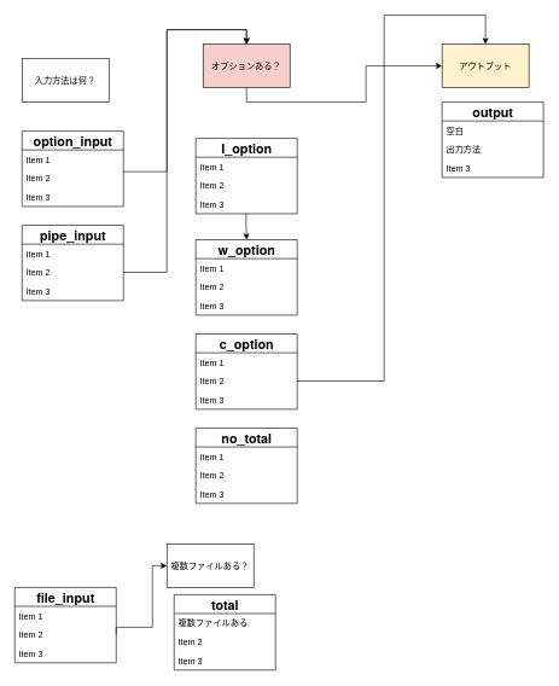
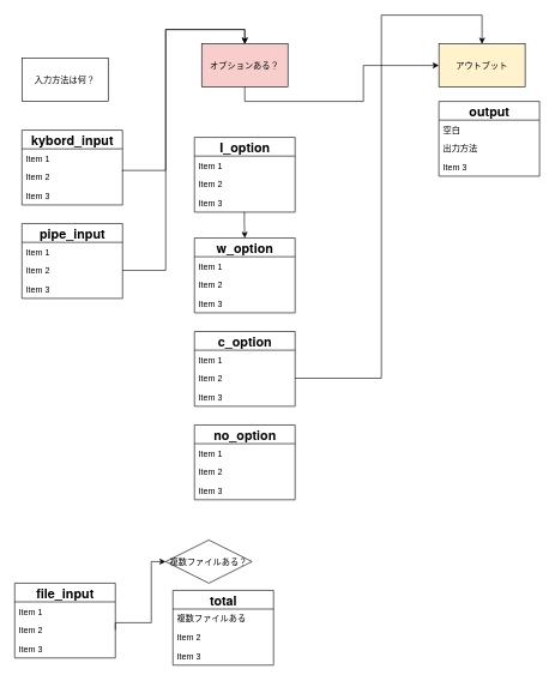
  <mxCell id="0" />
  <mxCell id="1" parent="0" />
- <mxCell id="2" value="&lt;p style=&quot;margin: 0px; font-variant-numeric: normal; font-variant-east-asian: normal; font-variant-alternates: normal; font-size-adjust: none; font-kerning: auto; font-optical-sizing: auto; font-feature-settings: normal; font-variation-settings: normal; font-variant-position: normal; font-variant-emoji: normal; font-stretch: normal; font-size: 18px; line-height: normal; font-family: &amp;quot;Helvetica Neue&amp;quot;; text-align: start; text-wrap-mode: wrap;&quot; class=&quot;p1&quot;&gt;&lt;b&gt;option_input&lt;/b&gt;&lt;/p&gt;" style="swimlane;fontStyle=0;childLayout=stackLayout;horizontal=1;startSize=26;fillColor=none;horizontalStack=0;resizeParent=1;resizeParentMax=0;resizeLast=0;collapsible=1;marginBottom=0;html=1;" parent="1" vertex="1"><mxGeometry x="30" y="180" width="140" height="104" as="geometry" /></mxCell>
+ <mxCell id="2" value="&lt;p style=&quot;margin: 0px; font-variant-numeric: normal; font-variant-east-asian: normal; font-variant-alternates: normal; font-size-adjust: none; font-kerning: auto; font-optical-sizing: auto; font-feature-settings: normal; font-variation-settings: normal; font-variant-position: normal; font-variant-emoji: normal; font-stretch: normal; font-size: 18px; line-height: normal; font-family: &amp;quot;Helvetica Neue&amp;quot;; text-align: start; text-wrap-mode: wrap;&quot; class=&quot;p1&quot;&gt;&lt;b&gt;kybord_input&lt;/b&gt;&lt;/p&gt;" style="swimlane;fontStyle=0;childLayout=stackLayout;horizontal=1;startSize=26;fillColor=none;horizontalStack=0;resizeParent=1;resizeParentMax=0;resizeLast=0;collapsible=1;marginBottom=0;html=1;" parent="1" vertex="1"><mxGeometry x="30" y="180" width="140" height="104" as="geometry" /></mxCell>
  <mxCell id="3" value="Item 1" style="text;strokeColor=none;fillColor=none;align=left;verticalAlign=top;spacingLeft=4;spacingRight=4;overflow=hidden;rotatable=0;points=[[0,0.5],[1,0.5]];portConstraint=eastwest;whiteSpace=wrap;html=1;" parent="2" vertex="1"><mxGeometry y="26" width="140" height="26" as="geometry" /></mxCell>
  <mxCell id="4" value="Item 2" style="text;strokeColor=none;fillColor=none;align=left;verticalAlign=top;spacingLeft=4;spacingRight=4;overflow=hidden;rotatable=0;points=[[0,0.5],[1,0.5]];portConstraint=eastwest;whiteSpace=wrap;html=1;" parent="2" vertex="1"><mxGeometry y="52" width="140" height="26" as="geometry" /></mxCell>
  <mxCell id="5" value="Item 3" style="text;strokeColor=none;fillColor=none;align=left;verticalAlign=top;spacingLeft=4;spacingRight=4;overflow=hidden;rotatable=0;points=[[0,0.5],[1,0.5]];portConstraint=eastwest;whiteSpace=wrap;html=1;" parent="2" vertex="1"><mxGeometry y="78" width="140" height="26" as="geometry" /></mxCell>
  <mxCell id="6" value="&lt;p style=&quot;margin: 0px; font-variant-numeric: normal; font-variant-east-asian: normal; font-variant-alternates: normal; font-size-adjust: none; font-kerning: auto; font-optical-sizing: auto; font-feature-settings: normal; font-variation-settings: normal; font-variant-position: normal; font-variant-emoji: normal; font-stretch: normal; font-size: 18px; line-height: normal; font-family: &amp;quot;Helvetica Neue&amp;quot;; text-align: start; text-wrap-mode: wrap;&quot; class=&quot;p1&quot;&gt;&lt;b&gt;pipe_input&lt;/b&gt;&lt;/p&gt;" style="swimlane;fontStyle=0;childLayout=stackLayout;horizontal=1;startSize=26;fillColor=none;horizontalStack=0;resizeParent=1;resizeParentMax=0;resizeLast=0;collapsible=1;marginBottom=0;html=1;" parent="1" vertex="1"><mxGeometry x="30" y="310" width="140" height="104" as="geometry" /></mxCell>
  <mxCell id="7" value="Item 1" style="text;strokeColor=none;fillColor=none;align=left;verticalAlign=top;spacingLeft=4;spacingRight=4;overflow=hidden;rotatable=0;points=[[0,0.5],[1,0.5]];portConstraint=eastwest;whiteSpace=wrap;html=1;" parent="6" vertex="1"><mxGeometry y="26" width="140" height="26" as="geometry" /></mxCell>
  <mxCell id="8" value="Item 2" style="text;strokeColor=none;fillColor=none;align=left;verticalAlign=top;spacingLeft=4;spacingRight=4;overflow=hidden;rotatable=0;points=[[0,0.5],[1,0.5]];portConstraint=eastwest;whiteSpace=wrap;html=1;" parent="6" vertex="1"><mxGeometry y="52" width="140" height="26" as="geometry" /></mxCell>
  <mxCell id="9" value="Item 3" style="text;strokeColor=none;fillColor=none;align=left;verticalAlign=top;spacingLeft=4;spacingRight=4;overflow=hidden;rotatable=0;points=[[0,0.5],[1,0.5]];portConstraint=eastwest;whiteSpace=wrap;html=1;" parent="6" vertex="1"><mxGeometry y="78" width="140" height="26" as="geometry" /></mxCell>
  <mxCell id="10" value="&lt;p style=&quot;margin: 0px; font-variant-numeric: normal; font-variant-east-asian: normal; font-variant-alternates: normal; font-size-adjust: none; font-kerning: auto; font-optical-sizing: auto; font-feature-settings: normal; font-variation-settings: normal; font-variant-position: normal; font-variant-emoji: normal; font-stretch: normal; font-size: 18px; line-height: normal; font-family: &amp;quot;Helvetica Neue&amp;quot;; text-align: start; text-wrap-mode: wrap;&quot; class=&quot;p1&quot;&gt;&lt;b&gt;file_input&lt;/b&gt;&lt;/p&gt;" style="swimlane;fontStyle=0;childLayout=stackLayout;horizontal=1;startSize=26;fillColor=none;horizontalStack=0;resizeParent=1;resizeParentMax=0;resizeLast=0;collapsible=1;marginBottom=0;html=1;" parent="1" vertex="1"><mxGeometry x="20" y="810" width="140" height="104" as="geometry" /></mxCell>
  <mxCell id="11" value="Item 1" style="text;strokeColor=none;fillColor=none;align=left;verticalAlign=top;spacingLeft=4;spacingRight=4;overflow=hidden;rotatable=0;points=[[0,0.5],[1,0.5]];portConstraint=eastwest;whiteSpace=wrap;html=1;" parent="10" vertex="1"><mxGeometry y="26" width="140" height="26" as="geometry" /></mxCell>
  <mxCell id="12" value="Item 2" style="text;strokeColor=none;fillColor=none;align=left;verticalAlign=top;spacingLeft=4;spacingRight=4;overflow=hidden;rotatable=0;points=[[0,0.5],[1,0.5]];portConstraint=eastwest;whiteSpace=wrap;html=1;" parent="10" vertex="1"><mxGeometry y="52" width="140" height="26" as="geometry" /></mxCell>
  <mxCell id="13" value="Item 3" style="text;strokeColor=none;fillColor=none;align=left;verticalAlign=top;spacingLeft=4;spacingRight=4;overflow=hidden;rotatable=0;points=[[0,0.5],[1,0.5]];portConstraint=eastwest;whiteSpace=wrap;html=1;" parent="10" vertex="1"><mxGeometry y="78" width="140" height="26" as="geometry" /></mxCell>
  <mxCell id="14" value="&lt;p style=&quot;margin: 0px; font-variant-numeric: normal; font-variant-east-asian: normal; font-variant-alternates: normal; font-size-adjust: none; font-kerning: auto; font-optical-sizing: auto; font-feature-settings: normal; font-variation-settings: normal; font-variant-position: normal; font-variant-emoji: normal; font-stretch: normal; font-size: 18px; line-height: normal; font-family: &amp;quot;Helvetica Neue&amp;quot;; text-align: start; text-wrap-mode: wrap;&quot; class=&quot;p1&quot;&gt;&lt;b&gt;w_&lt;/b&gt;&lt;b style=&quot;background-color: transparent; color: light-dark(rgb(0, 0, 0), rgb(255, 255, 255));&quot;&gt;option&lt;/b&gt;&lt;/p&gt;" style="swimlane;fontStyle=0;childLayout=stackLayout;horizontal=1;startSize=26;fillColor=none;horizontalStack=0;resizeParent=1;resizeParentMax=0;resizeLast=0;collapsible=1;marginBottom=0;html=1;" parent="1" vertex="1"><mxGeometry x="270" y="330" width="140" height="104" as="geometry" /></mxCell>
  <mxCell id="15" value="Item 1" style="text;strokeColor=none;fillColor=none;align=left;verticalAlign=top;spacingLeft=4;spacingRight=4;overflow=hidden;rotatable=0;points=[[0,0.5],[1,0.5]];portConstraint=eastwest;whiteSpace=wrap;html=1;" parent="14" vertex="1"><mxGeometry y="26" width="140" height="26" as="geometry" /></mxCell>
  <mxCell id="16" value="Item 2" style="text;strokeColor=none;fillColor=none;align=left;verticalAlign=top;spacingLeft=4;spacingRight=4;overflow=hidden;rotatable=0;points=[[0,0.5],[1,0.5]];portConstraint=eastwest;whiteSpace=wrap;html=1;" parent="14" vertex="1"><mxGeometry y="52" width="140" height="26" as="geometry" /></mxCell>
  <mxCell id="17" value="Item 3" style="text;strokeColor=none;fillColor=none;align=left;verticalAlign=top;spacingLeft=4;spacingRight=4;overflow=hidden;rotatable=0;points=[[0,0.5],[1,0.5]];portConstraint=eastwest;whiteSpace=wrap;html=1;" parent="14" vertex="1"><mxGeometry y="78" width="140" height="26" as="geometry" /></mxCell>
  <mxCell id="18" value="" style="edgeStyle=orthogonalEdgeStyle;rounded=0;orthogonalLoop=1;jettySize=auto;html=1;entryX=0.5;entryY=0;entryDx=0;entryDy=0;exitX=0.496;exitY=0.981;exitDx=0;exitDy=0;exitPerimeter=0;" edge="1" parent="1" source="23" target="14"><mxGeometry relative="1" as="geometry"><mxPoint x="340" y="300" as="sourcePoint" /><mxPoint x="560" y="242" as="targetPoint" /><Array as="points"><mxPoint x="339" y="310" /><mxPoint x="340" y="310" /></Array></mxGeometry></mxCell>
  <mxCell id="19" style="edgeStyle=orthogonalEdgeStyle;rounded=0;orthogonalLoop=1;jettySize=auto;html=1;exitX=0.993;exitY=0.154;exitDx=0;exitDy=0;exitPerimeter=0;entryX=0.5;entryY=0;entryDx=0;entryDy=0;" edge="1" parent="1" source="4" target="33"><mxGeometry relative="1" as="geometry"><mxPoint x="340" y="50" as="targetPoint" /><Array as="points"><mxPoint x="230" y="236" /><mxPoint x="230" y="40" /><mxPoint x="340" y="40" /></Array></mxGeometry></mxCell>
  <mxCell id="20" value="&lt;p style=&quot;margin: 0px; font-variant-numeric: normal; font-variant-east-asian: normal; font-variant-alternates: normal; font-size-adjust: none; font-kerning: auto; font-optical-sizing: auto; font-feature-settings: normal; font-variation-settings: normal; font-variant-position: normal; font-variant-emoji: normal; font-stretch: normal; font-size: 18px; line-height: normal; font-family: &amp;quot;Helvetica Neue&amp;quot;; text-align: start; text-wrap-mode: wrap;&quot; class=&quot;p1&quot;&gt;&lt;b&gt;I_&lt;/b&gt;&lt;b style=&quot;background-color: transparent; color: light-dark(rgb(0, 0, 0), rgb(255, 255, 255));&quot;&gt;option&lt;/b&gt;&lt;/p&gt;" style="swimlane;fontStyle=0;childLayout=stackLayout;horizontal=1;startSize=26;fillColor=none;horizontalStack=0;resizeParent=1;resizeParentMax=0;resizeLast=0;collapsible=1;marginBottom=0;html=1;" parent="1" vertex="1"><mxGeometry x="270" y="190" width="140" height="104" as="geometry" /></mxCell>
  <mxCell id="21" value="Item 1" style="text;strokeColor=none;fillColor=none;align=left;verticalAlign=top;spacingLeft=4;spacingRight=4;overflow=hidden;rotatable=0;points=[[0,0.5],[1,0.5]];portConstraint=eastwest;whiteSpace=wrap;html=1;" parent="20" vertex="1"><mxGeometry y="26" width="140" height="26" as="geometry" /></mxCell>
  <mxCell id="22" value="Item 2" style="text;strokeColor=none;fillColor=none;align=left;verticalAlign=top;spacingLeft=4;spacingRight=4;overflow=hidden;rotatable=0;points=[[0,0.5],[1,0.5]];portConstraint=eastwest;whiteSpace=wrap;html=1;" parent="20" vertex="1"><mxGeometry y="52" width="140" height="26" as="geometry" /></mxCell>
  <mxCell id="23" value="Item 3" style="text;strokeColor=none;fillColor=none;align=left;verticalAlign=top;spacingLeft=4;spacingRight=4;overflow=hidden;rotatable=0;points=[[0,0.5],[1,0.5]];portConstraint=eastwest;whiteSpace=wrap;html=1;" parent="20" vertex="1"><mxGeometry y="78" width="140" height="26" as="geometry" /></mxCell>
  <mxCell id="24" value="&lt;p style=&quot;margin: 0px; font-variant-numeric: normal; font-variant-east-asian: normal; font-variant-alternates: normal; font-size-adjust: none; font-kerning: auto; font-optical-sizing: auto; font-feature-settings: normal; font-variation-settings: normal; font-variant-position: normal; font-variant-emoji: normal; font-stretch: normal; font-size: 18px; line-height: normal; font-family: &amp;quot;Helvetica Neue&amp;quot;; text-align: start; text-wrap-mode: wrap;&quot; class=&quot;p1&quot;&gt;&lt;b&gt;c_&lt;/b&gt;&lt;b style=&quot;background-color: transparent; color: light-dark(rgb(0, 0, 0), rgb(255, 255, 255));&quot;&gt;option&lt;/b&gt;&lt;/p&gt;" style="swimlane;fontStyle=0;childLayout=stackLayout;horizontal=1;startSize=26;fillColor=none;horizontalStack=0;resizeParent=1;resizeParentMax=0;resizeLast=0;collapsible=1;marginBottom=0;html=1;" parent="1" vertex="1"><mxGeometry x="270" y="460" width="140" height="104" as="geometry" /></mxCell>
  <mxCell id="25" value="Item 1" style="text;strokeColor=none;fillColor=none;align=left;verticalAlign=top;spacingLeft=4;spacingRight=4;overflow=hidden;rotatable=0;points=[[0,0.5],[1,0.5]];portConstraint=eastwest;whiteSpace=wrap;html=1;" parent="24" vertex="1"><mxGeometry y="26" width="140" height="26" as="geometry" /></mxCell>
  <mxCell id="26" value="Item 2" style="text;strokeColor=none;fillColor=none;align=left;verticalAlign=top;spacingLeft=4;spacingRight=4;overflow=hidden;rotatable=0;points=[[0,0.5],[1,0.5]];portConstraint=eastwest;whiteSpace=wrap;html=1;" parent="24" vertex="1"><mxGeometry y="52" width="140" height="26" as="geometry" /></mxCell>
  <mxCell id="27" value="Item 3" style="text;strokeColor=none;fillColor=none;align=left;verticalAlign=top;spacingLeft=4;spacingRight=4;overflow=hidden;rotatable=0;points=[[0,0.5],[1,0.5]];portConstraint=eastwest;whiteSpace=wrap;html=1;" parent="24" vertex="1"><mxGeometry y="78" width="140" height="26" as="geometry" /></mxCell>
- <mxCell id="28" value="&lt;p style=&quot;margin: 0px; font-variant-numeric: normal; font-variant-east-asian: normal; font-variant-alternates: normal; font-size-adjust: none; font-kerning: auto; font-optical-sizing: auto; font-feature-settings: normal; font-variation-settings: normal; font-variant-position: normal; font-variant-emoji: normal; font-stretch: normal; font-size: 18px; line-height: normal; font-family: &amp;quot;Helvetica Neue&amp;quot;; text-align: start; text-wrap-mode: wrap;&quot; class=&quot;p1&quot;&gt;&lt;b&gt;no_&lt;/b&gt;&lt;b style=&quot;background-color: transparent; color: light-dark(rgb(0, 0, 0), rgb(255, 255, 255));&quot;&gt;total&lt;/b&gt;&lt;/p&gt;" style="swimlane;fontStyle=0;childLayout=stackLayout;horizontal=1;startSize=26;fillColor=none;horizontalStack=0;resizeParent=1;resizeParentMax=0;resizeLast=0;collapsible=1;marginBottom=0;html=1;" parent="1" vertex="1"><mxGeometry x="270" y="590" width="140" height="104" as="geometry" /></mxCell>
+ <mxCell id="28" value="&lt;p style=&quot;margin: 0px; font-variant-numeric: normal; font-variant-east-asian: normal; font-variant-alternates: normal; font-size-adjust: none; font-kerning: auto; font-optical-sizing: auto; font-feature-settings: normal; font-variation-settings: normal; font-variant-position: normal; font-variant-emoji: normal; font-stretch: normal; font-size: 18px; line-height: normal; font-family: &amp;quot;Helvetica Neue&amp;quot;; text-align: start; text-wrap-mode: wrap;&quot; class=&quot;p1&quot;&gt;&lt;b&gt;no_&lt;/b&gt;&lt;b style=&quot;background-color: transparent; color: light-dark(rgb(0, 0, 0), rgb(255, 255, 255));&quot;&gt;option&lt;/b&gt;&lt;/p&gt;" style="swimlane;fontStyle=0;childLayout=stackLayout;horizontal=1;startSize=26;fillColor=none;horizontalStack=0;resizeParent=1;resizeParentMax=0;resizeLast=0;collapsible=1;marginBottom=0;html=1;" parent="1" vertex="1"><mxGeometry x="270" y="590" width="140" height="104" as="geometry" /></mxCell>
  <mxCell id="29" value="Item 1" style="text;strokeColor=none;fillColor=none;align=left;verticalAlign=top;spacingLeft=4;spacingRight=4;overflow=hidden;rotatable=0;points=[[0,0.5],[1,0.5]];portConstraint=eastwest;whiteSpace=wrap;html=1;" parent="28" vertex="1"><mxGeometry y="26" width="140" height="26" as="geometry" /></mxCell>
  <mxCell id="30" value="Item 2" style="text;strokeColor=none;fillColor=none;align=left;verticalAlign=top;spacingLeft=4;spacingRight=4;overflow=hidden;rotatable=0;points=[[0,0.5],[1,0.5]];portConstraint=eastwest;whiteSpace=wrap;html=1;" parent="28" vertex="1"><mxGeometry y="52" width="140" height="26" as="geometry" /></mxCell>
  <mxCell id="31" value="Item 3" style="text;strokeColor=none;fillColor=none;align=left;verticalAlign=top;spacingLeft=4;spacingRight=4;overflow=hidden;rotatable=0;points=[[0,0.5],[1,0.5]];portConstraint=eastwest;whiteSpace=wrap;html=1;" parent="28" vertex="1"><mxGeometry y="78" width="140" height="26" as="geometry" /></mxCell>
  <mxCell id="32" value="入力方法は何？&lt;span style=&quot;color: rgba(0, 0, 0, 0); font-family: monospace; font-size: 0px; text-align: start; text-wrap-mode: nowrap;&quot;&gt;%3CmxGraphModel%3E%3Croot%3E%3CmxCell%20id%3D%220%22%2F%3E%3CmxCell%20id%3D%221%22%20parent%3D%220%22%2F%3E%3CmxCell%20id%3D%222%22%20value%3D%22%26lt%3Bp%20style%3D%26quot%3Bmargin%3A%200px%3B%20font-variant-numeric%3A%20normal%3B%20font-variant-east-asian%3A%20normal%3B%20font-variant-alternates%3A%20normal%3B%20font-size-adjust%3A%20none%3B%20font-kerning%3A%20auto%3B%20font-optical-sizing%3A%20auto%3B%20font-feature-settings%3A%20normal%3B%20font-variation-settings%3A%20normal%3B%20font-variant-position%3A%20normal%3B%20font-variant-emoji%3A%20normal%3B%20font-stretch%3A%20normal%3B%20font-size%3A%2018px%3B%20line-height%3A%20normal%3B%20font-family%3A%20%26amp%3Bquot%3BHelvetica%20Neue%26amp%3Bquot%3B%3B%20text-align%3A%20start%3B%20text-wrap-mode%3A%20wrap%3B%26quot%3B%20class%3D%26quot%3Bp1%26quot%3B%26gt%3B%26lt%3Bb%26gt%3BI_%26lt%3B%2Fb%26gt%3B%26lt%3Bb%20style%3D%26quot%3Bbackground-color%3A%20transparent%3B%20color%3A%20light-dark(rgb(0%2C%200%2C%200)%2C%20rgb(255%2C%20255%2C%20255))%3B%26quot%3B%26gt%3Boption%26lt%3B%2Fb%26gt%3B%26lt%3B%2Fp%26gt%3B%22%20style%3D%22swimlane%3BfontStyle%3D0%3BchildLayout%3DstackLayout%3Bhorizontal%3D1%3BstartSize%3D26%3BfillColor%3Dnone%3BhorizontalStack%3D0%3BresizeParent%3D1%3BresizeParentMax%3D0%3BresizeLast%3D0%3Bcollapsible%3D1%3BmarginBottom%3D0%3Bhtml%3D1%3B%22%20vertex%3D%221%22%20parent%3D%221%22%3E%3CmxGeometry%20x%3D%22320%22%20y%3D%22320%22%20width%3D%22140%22%20height%3D%22104%22%20as%3D%22geometry%22%2F%3E%3C%2FmxCell%3E%3CmxCell%20id%3D%223%22%20value%3D%22Item%201%22%20style%3D%22text%3BstrokeColor%3Dnone%3BfillColor%3Dnone%3Balign%3Dleft%3BverticalAlign%3Dtop%3BspacingLeft%3D4%3BspacingRight%3D4%3Boverflow%3Dhidden%3Brotatable%3D0%3Bpoints%3D%5B%5B0%2C0.5%5D%2C%5B1%2C0.5%5D%5D%3BportConstraint%3Deastwest%3BwhiteSpace%3Dwrap%3Bhtml%3D1%3B%22%20vertex%3D%221%22%20parent%3D%222%22%3E%3CmxGeometry%20y%3D%2226%22%20width%3D%22140%22%20height%3D%2226%22%20as%3D%22geometry%22%2F%3E%3C%2FmxCell%3E%3CmxCell%20id%3D%224%22%20value%3D%22Item%202%22%20style%3D%22text%3BstrokeColor%3Dnone%3BfillColor%3Dnone%3Balign%3Dleft%3BverticalAlign%3Dtop%3BspacingLeft%3D4%3BspacingRight%3D4%3Boverflow%3Dhidden%3Brotatable%3D0%3Bpoints%3D%5B%5B0%2C0.5%5D%2C%5B1%2C0.5%5D%5D%3BportConstraint%3Deastwest%3BwhiteSpace%3Dwrap%3Bhtml%3D1%3B%22%20vertex%3D%221%22%20parent%3D%222%22%3E%3CmxGeometry%20y%3D%2252%22%20width%3D%22140%22%20height%3D%2226%22%20as%3D%22geometry%22%2F%3E%3C%2FmxCell%3E%3CmxCell%20id%3D%225%22%20value%3D%22Item%203%22%20style%3D%22text%3BstrokeColor%3Dnone%3BfillColor%3Dnone%3Balign%3Dleft%3BverticalAlign%3Dtop%3BspacingLeft%3D4%3BspacingRight%3D4%3Boverflow%3Dhidden%3Brotatable%3D0%3Bpoints%3D%5B%5B0%2C0.5%5D%2C%5B1%2C0.5%5D%5D%3BportConstraint%3Deastwest%3BwhiteSpace%3Dwrap%3Bhtml%3D1%3B%22%20vertex%3D%221%22%20parent%3D%222%22%3E%3CmxGeometry%20y%3D%2278%22%20width%3D%22140%22%20height%3D%2226%22%20as%3D%22geometry%22%2F%3E%3C%2FmxCell%3E%3C%2Froot%3E%3C%2FmxGraphModel%3E&lt;/span&gt;" style="whiteSpace=wrap;html=1;align=center;treeFolding=1;treeMoving=1;newEdgeStyle={&quot;edgeStyle&quot;:&quot;elbowEdgeStyle&quot;,&quot;startArrow&quot;:&quot;none&quot;,&quot;endArrow&quot;:&quot;none&quot;};" parent="1" vertex="1"><mxGeometry x="30" y="80" width="120" height="60" as="geometry" /></mxCell>
  <mxCell id="33" value="オプションある？" style="whiteSpace=wrap;html=1;align=center;treeFolding=1;treeMoving=1;newEdgeStyle={&quot;edgeStyle&quot;:&quot;elbowEdgeStyle&quot;,&quot;startArrow&quot;:&quot;none&quot;,&quot;endArrow&quot;:&quot;none&quot;};fillColor=#f8cecc;" parent="1" vertex="1"><mxGeometry x="280" y="60" width="120" height="60" as="geometry" /></mxCell>
- <mxCell id="34" value="複数ファイルある？" style="whiteSpace=wrap;html=1;align=center;treeFolding=1;treeMoving=1;newEdgeStyle={&quot;edgeStyle&quot;:&quot;elbowEdgeStyle&quot;,&quot;startArrow&quot;:&quot;none&quot;,&quot;endArrow&quot;:&quot;none&quot;};" parent="1" vertex="1"><mxGeometry x="230" y="750" width="120" height="60" as="geometry" /></mxCell>
+ <mxCell id="34" value="複数ファイルある？" style="rhombus;whiteSpace=wrap;html=1;align=center;treeFolding=1;treeMoving=1;newEdgeStyle={&quot;edgeStyle&quot;:&quot;elbowEdgeStyle&quot;,&quot;startArrow&quot;:&quot;none&quot;,&quot;endArrow&quot;:&quot;none&quot;};" parent="1" vertex="1"><mxGeometry x="230" y="750" width="120" height="60" as="geometry" /></mxCell>
  <mxCell id="35" value="アウトプット" style="whiteSpace=wrap;html=1;align=center;treeFolding=1;treeMoving=1;newEdgeStyle={&quot;edgeStyle&quot;:&quot;elbowEdgeStyle&quot;,&quot;startArrow&quot;:&quot;none&quot;,&quot;endArrow&quot;:&quot;none&quot;};fillColor=#fff2cc;" parent="1" vertex="1"><mxGeometry x="610" y="60" width="120" height="60" as="geometry" /></mxCell>
  <mxCell id="36" value="&lt;p style=&quot;margin: 0px; font-variant-numeric: normal; font-variant-east-asian: normal; font-variant-alternates: normal; font-size-adjust: none; font-kerning: auto; font-optical-sizing: auto; font-feature-settings: normal; font-variation-settings: normal; font-variant-position: normal; font-variant-emoji: normal; font-stretch: normal; font-size: 18px; line-height: normal; font-family: &amp;quot;Helvetica Neue&amp;quot;; text-align: start; text-wrap-mode: wrap;&quot; class=&quot;p1&quot;&gt;&lt;b&gt;total&lt;/b&gt;&lt;/p&gt;" style="swimlane;fontStyle=0;childLayout=stackLayout;horizontal=1;startSize=26;fillColor=none;horizontalStack=0;resizeParent=1;resizeParentMax=0;resizeLast=0;collapsible=1;marginBottom=0;html=1;" parent="1" vertex="1"><mxGeometry x="240" y="820" width="140" height="104" as="geometry" /></mxCell>
  <mxCell id="37" value="複数ファイルある" style="text;strokeColor=none;fillColor=none;align=left;verticalAlign=top;spacingLeft=4;spacingRight=4;overflow=hidden;rotatable=0;points=[[0,0.5],[1,0.5]];portConstraint=eastwest;whiteSpace=wrap;html=1;" parent="36" vertex="1"><mxGeometry y="26" width="140" height="26" as="geometry" /></mxCell>
  <mxCell id="38" value="Item 2" style="text;strokeColor=none;fillColor=none;align=left;verticalAlign=top;spacingLeft=4;spacingRight=4;overflow=hidden;rotatable=0;points=[[0,0.5],[1,0.5]];portConstraint=eastwest;whiteSpace=wrap;html=1;" parent="36" vertex="1"><mxGeometry y="52" width="140" height="26" as="geometry" /></mxCell>
  <mxCell id="39" value="Item 3" style="text;strokeColor=none;fillColor=none;align=left;verticalAlign=top;spacingLeft=4;spacingRight=4;overflow=hidden;rotatable=0;points=[[0,0.5],[1,0.5]];portConstraint=eastwest;whiteSpace=wrap;html=1;" parent="36" vertex="1"><mxGeometry y="78" width="140" height="26" as="geometry" /></mxCell>
  <mxCell id="40" value="&lt;p style=&quot;margin: 0px; font-variant-numeric: normal; font-variant-east-asian: normal; font-variant-alternates: normal; font-size-adjust: none; font-kerning: auto; font-optical-sizing: auto; font-feature-settings: normal; font-variation-settings: normal; font-variant-position: normal; font-variant-emoji: normal; font-stretch: normal; font-size: 18px; line-height: normal; font-family: &amp;quot;Helvetica Neue&amp;quot;; text-align: start; text-wrap-mode: wrap;&quot; class=&quot;p1&quot;&gt;&lt;b&gt;output&lt;/b&gt;&lt;/p&gt;" style="swimlane;fontStyle=0;childLayout=stackLayout;horizontal=1;startSize=26;fillColor=none;horizontalStack=0;resizeParent=1;resizeParentMax=0;resizeLast=0;collapsible=1;marginBottom=0;html=1;" parent="1" vertex="1"><mxGeometry x="610" y="140" width="140" height="104" as="geometry" /></mxCell>
  <mxCell id="41" value="空白" style="text;strokeColor=none;fillColor=none;align=left;verticalAlign=top;spacingLeft=4;spacingRight=4;overflow=hidden;rotatable=0;points=[[0,0.5],[1,0.5]];portConstraint=eastwest;whiteSpace=wrap;html=1;" parent="40" vertex="1"><mxGeometry y="26" width="140" height="26" as="geometry" /></mxCell>
  <mxCell id="42" value="出力方法" style="text;strokeColor=none;fillColor=none;align=left;verticalAlign=top;spacingLeft=4;spacingRight=4;overflow=hidden;rotatable=0;points=[[0,0.5],[1,0.5]];portConstraint=eastwest;whiteSpace=wrap;html=1;" parent="40" vertex="1"><mxGeometry y="52" width="140" height="26" as="geometry" /></mxCell>
  <mxCell id="43" value="Item 3" style="text;strokeColor=none;fillColor=none;align=left;verticalAlign=top;spacingLeft=4;spacingRight=4;overflow=hidden;rotatable=0;points=[[0,0.5],[1,0.5]];portConstraint=eastwest;whiteSpace=wrap;html=1;" parent="40" vertex="1"><mxGeometry y="78" width="140" height="26" as="geometry" /></mxCell>
  <mxCell id="44" style="edgeStyle=orthogonalEdgeStyle;rounded=0;orthogonalLoop=1;jettySize=auto;html=1;exitX=1;exitY=0.5;exitDx=0;exitDy=0;entryX=0.5;entryY=0;entryDx=0;entryDy=0;" edge="1" parent="1" source="8" target="33"><mxGeometry relative="1" as="geometry"><mxPoint x="350" y="70" as="targetPoint" /><mxPoint x="179" y="246" as="sourcePoint" /><Array as="points"><mxPoint x="230" y="375" /><mxPoint x="230" y="40" /><mxPoint x="340" y="40" /></Array></mxGeometry></mxCell>
  <mxCell id="45" style="edgeStyle=orthogonalEdgeStyle;rounded=0;orthogonalLoop=1;jettySize=auto;html=1;exitX=0.5;exitY=1;exitDx=0;exitDy=0;" edge="1" parent="1" source="33" target="35"><mxGeometry relative="1" as="geometry"><mxPoint x="370" y="90" as="targetPoint" /><mxPoint x="199" y="266" as="sourcePoint" /></mxGeometry></mxCell>
  <mxCell id="46" style="edgeStyle=orthogonalEdgeStyle;rounded=0;orthogonalLoop=1;jettySize=auto;html=1;exitX=1;exitY=0.5;exitDx=0;exitDy=0;entryX=0.5;entryY=0;entryDx=0;entryDy=0;" edge="1" parent="1" source="26" target="35"><mxGeometry relative="1" as="geometry"><mxPoint x="380" y="100" as="targetPoint" /><mxPoint x="209" y="276" as="sourcePoint" /><Array as="points"><mxPoint x="530" y="525" /><mxPoint x="530" y="20" /><mxPoint x="670" y="20" /></Array></mxGeometry></mxCell>
  <mxCell id="47" style="edgeStyle=orthogonalEdgeStyle;rounded=0;orthogonalLoop=1;jettySize=auto;html=1;exitX=1;exitY=0.5;exitDx=0;exitDy=0;entryX=0;entryY=0.5;entryDx=0;entryDy=0;" edge="1" parent="1" source="12" target="34"><mxGeometry relative="1" as="geometry"><mxPoint x="320" y="550" as="targetPoint" /><mxPoint x="150" y="865" as="sourcePoint" /><Array as="points"><mxPoint x="160" y="865" /><mxPoint x="210" y="865" /><mxPoint x="210" y="780" /></Array></mxGeometry></mxCell>
